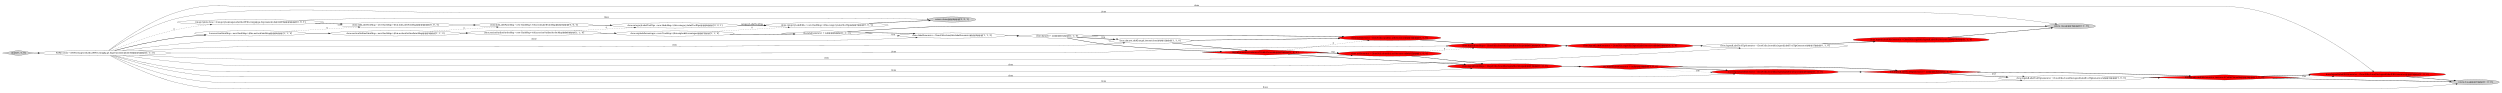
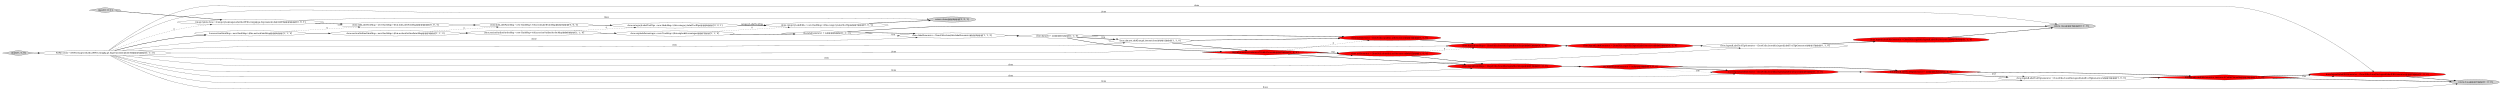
  digraph {
    fontname="Noto Serif"
    rankdir=LR
    node [fillcolor=white fontname="Noto Serif" shape=ellipse style=filled]
    edge [fontname="Noto Serif" style=bold]
    n1 [label="clone.sectionOutlineStrokeMap = new HashMap<>(this.sectionOutlineStrokeMap)@@@6@@@['1', '1', '0']"]
    n2 [label="clone.categoryLabelToolTips = new HashMap<>(this.categoryLabelToolTips)@@@6@@@['0', '0', '1']"]
    n3 [label="clone.explodePercentages = new TreeMap<>(this.explodePercentages)@@@7@@@['1', '1', '0']"]
    n4 [label="clone.categoryLabelURLs = new HashMap<>(this.categoryLabelToolTips)@@@7@@@['0', '0', '1']"]
    n5 [label="this.labelGenerator != null@@@8@@@['1', '1', '0']" shape=diamond]
    n6 [fillcolor=red label="this.legendLabelToolTipGenerator != null@@@21@@@['1', '0', '0']" shape=diamond]
    n7 [label="clone.legendLabelToolTipGenerator = CloneUtils.clone(this.legendLabelToolTipGenerator)@@@22@@@['1', '0', '0']"]
    n8 [fillcolor=red label="this.legendLabelURLGenerator instanceof PublicCloneable@@@24@@@['1', '0', '0']" shape=diamond]
    n9 [fillcolor=lightgray label="return clone@@@27@@@['1', '0', '0']"]
    n10 [fillcolor=red label="clone.legendLabelURLGenerator = CloneUtils.clone(this.legendLabelURLGenerator)@@@25@@@['1', '0', '0']"]
    n11 [label="clone.labelGenerator = CloneUtils.clone(this.labelGenerator)@@@9@@@['1', '1', '0']"]
    n12 [fillcolor=lightgray label="return clone@@@19@@@['0', '1', '0']"]
    n13 [label="clone.dataset != null@@@11@@@['1', '1', '0']" shape=diamond]
    n14 [label="clone.dataset.addChangeListener(clone)@@@12@@@['1', '1', '0']"]
    n15 [fillcolor=red label="this.urlGenerator instanceof PublicCloneable@@@14@@@['1', '0', '0']" shape=diamond]
    n16 [fillcolor=red label="clone.urlGenerator = CloneUtils.copy(this.urlGenerator)@@@14@@@['0', '1', '0']"]
    n17 [fillcolor=red label="clone.legendLabelURLGenerator = CloneUtils.copy(this.legendLabelURLGenerator)@@@18@@@['0', '1', '0']"]
    n18 [label="PiePlot clone = (PiePlot)super.edu.fdu.CPPDG.tinypdg.pe.ExpressionInfo@2457d5@@@3@@@['1', '1', '0']"]
    n19 [fillcolor=red label="clone.legendLabelGenerator = CloneUtils.clone(this.legendLabelGenerator)@@@19@@@['1', '0', '0']"]
    n20 [label="CategoryAxis clone = (CategoryAxis)super.edu.fdu.CPPDG.tinypdg.pe.ExpressionInfo@245870@@@3@@@['0', '0', '1']"]
    n21 [fillcolor=red label="clone.legendItemShape = ShapeUtils.clone(this.legendItemShape)@@@17@@@['1', '0', '0']"]
    n22 [fillcolor=red label="clone.urlGenerator = CloneUtils.clone(this.urlGenerator)@@@15@@@['1', '0', '0']"]
    n23 [fillcolor=red label="clone.legendItemShape = CloneUtils.clone(this.legendItemShape)@@@15@@@['0', '1', '0']"]
    n24 [label="clone.sectionPaintMap = new HashMap<>(this.sectionPaintMap)@@@4@@@['1', '1', '0']"]
    n25 [label="clone.legendLabelToolTipGenerator = CloneUtils.clone(this.legendLabelToolTipGenerator)@@@17@@@['0', '1', '0']"]
    n26 [label="clone.tickLabelFontMap = new HashMap<>(this.tickLabelFontMap)@@@4@@@['0', '0', '1']"]
    n27 [fillcolor=lightgray label="return clone@@@8@@@['0', '0', '1']"]
    n28 [fillcolor=red label="this.legendLabelGenerator != null@@@18@@@['1', '0', '0']" shape=diamond]
    n29 [fillcolor=red label="clone.legendLabelGenerator = CloneUtils.copy(this.legendLabelGenerator)@@@16@@@['0', '1', '0']"]
    n30 [label="clone.sectionOutlinePaintMap = new HashMap<>(this.sectionOutlinePaintMap)@@@5@@@['1', '1', '0']"]
    n31 [label="clone.tickLabelPaintMap = new HashMap<>(this.tickLabelPaintMap)@@@5@@@['0', '0', '1']"]
    n32 [fillcolor=lightgray label="clone['0', '1', '0']" shape=diamond]
+   n33 [fillcolor=lightgray label="clone['0', '0', '1']" shape=diamond]
    n1 -> n2 [label=0 style=dashed]
    n1 -> n3
    n2 -> n4 [label=categoryLabelToolTips style=solid]
    n2 -> n4
    n3 -> n4 [label=0 style=dashed]
    n3 -> n5
    n4 -> n27
    n5 -> n11
    n5 -> n11 [label=true style=dotted]
    n5 -> n12
    n6 -> n7
    n6 -> n7 [label=true style=dotted]
    n6 -> n8
    n7 -> n8
    n8 -> n9
    n8 -> n10 [label=true style=dotted]
    n8 -> n10
    n10 -> n9
    n11 -> n13
    n13 -> n14 [label=true style=dotted]
    n13 -> n14
    n13 -> n15
    n13 -> n16
    n14 -> n15
    n14 -> n16
    n15 -> n16 [label=0 style=dashed]
    n15 -> n21
    n15 -> n22 [label=true style=dotted]
    n15 -> n22
    n16 -> n23
    n17 -> n12
    n18 -> n7 [label=clone style=solid]
    n18 -> n9 [label=clone style=solid]
    n18 -> n10 [label=clone style=solid]
    n18 -> n11 [label=clone style=solid]
    n18 -> n12 [label=clone style=solid]
    n18 -> n14 [label=clone style=solid]
    n18 -> n19 [label=clone style=solid]
    n18 -> n20 [label=0 style=dashed]
    n18 -> n21 [label=clone style=solid]
    n18 -> n22 [label=clone style=solid]
    n18 -> n23 [label=clone style=solid]
    n18 -> n24
    n18 -> n25 [label=clone style=solid]
    n19 -> n6
    n20 -> n26
    n20 -> n27 [label=clone style=solid]
    n21 -> n28
    n22 -> n21
    n22 -> n23 [label=0 style=dashed]
    n23 -> n29
    n24 -> n26 [label=0 style=dashed]
    n24 -> n30
    n25 -> n17
    n26 -> n31
    n28 -> n6
    n28 -> n19
    n28 -> n19 [label=true style=dotted]
    n29 -> n25
    n30 -> n1
    n30 -> n31 [label=0 style=dashed]
    n31 -> n2
    n32 -> n18
+   n33 -> n20
  }
